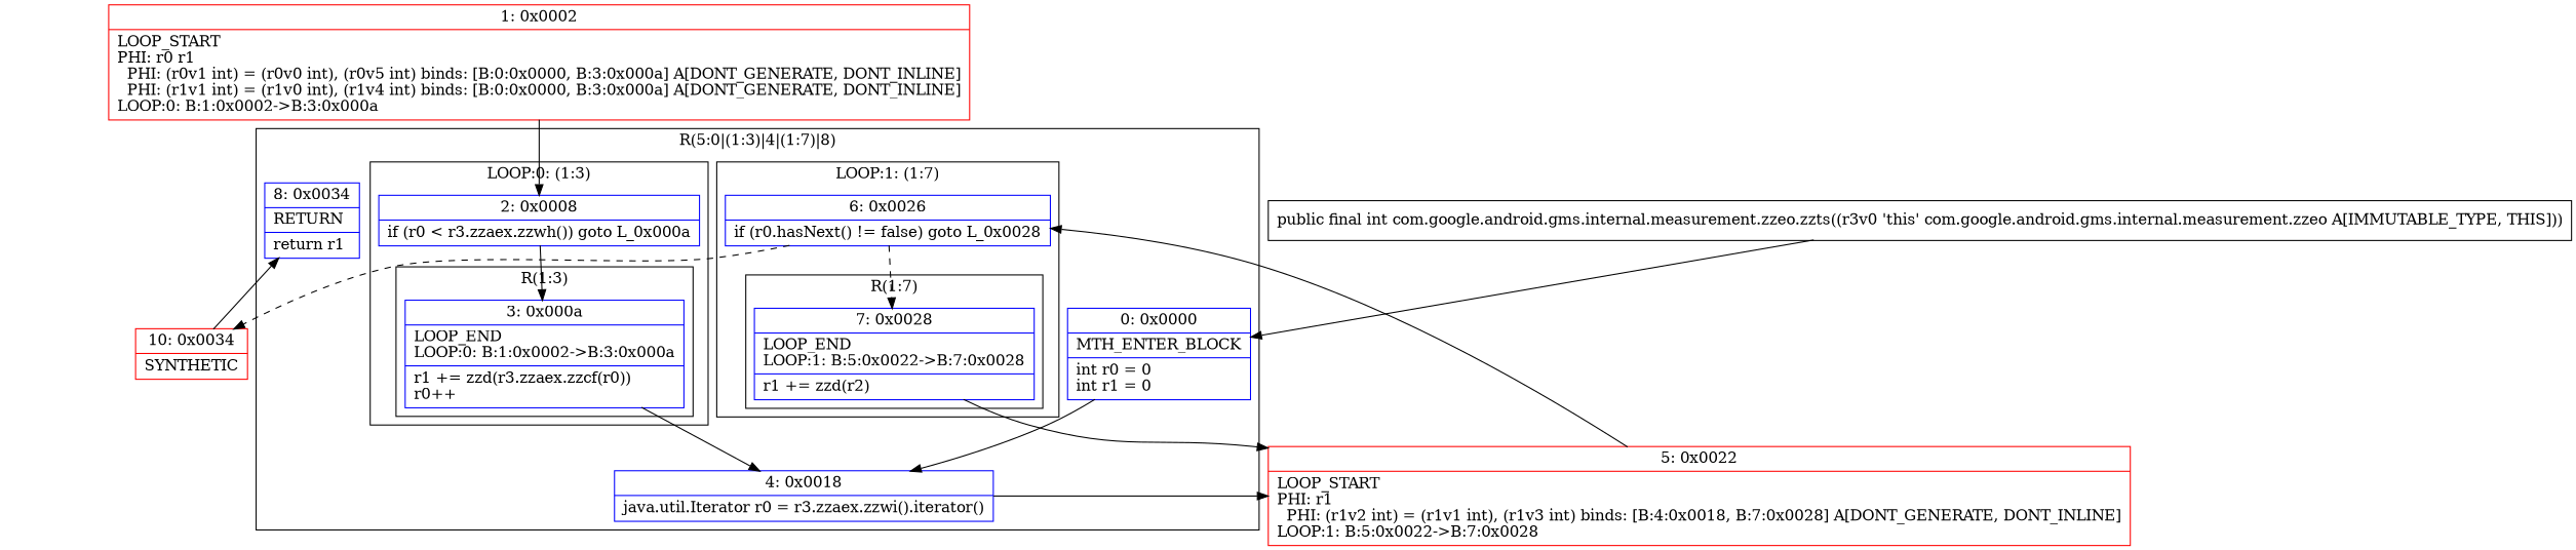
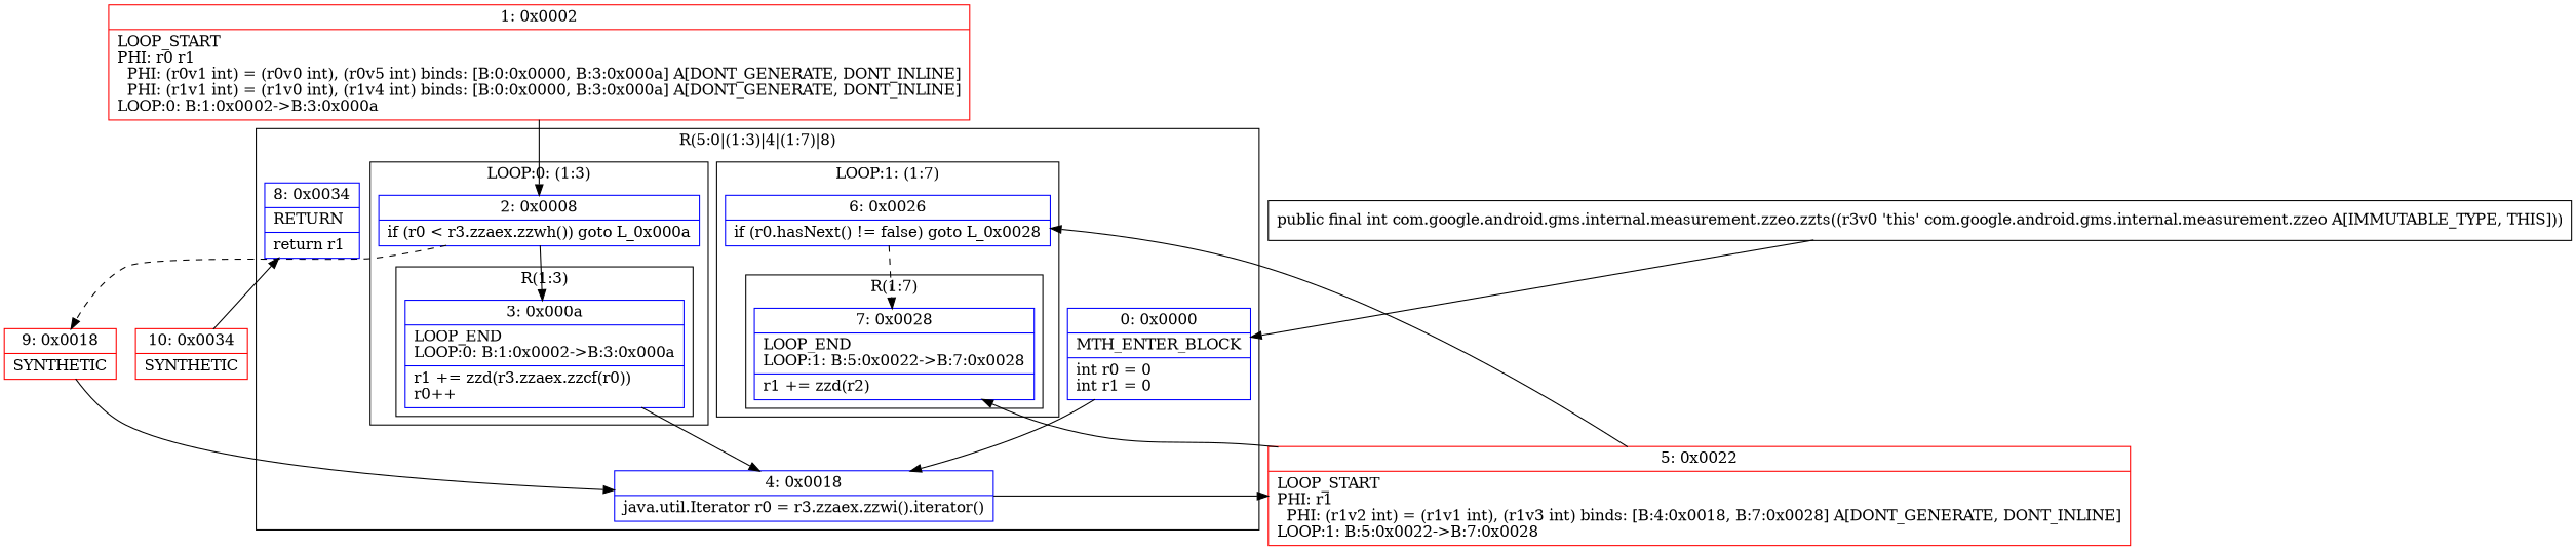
  digraph {
    node [color=blue shape=record]
    n1 [label="{3\:\ 0x000a|LOOP_END\lLOOP:0: B:1:0x0002\-\>B:3:0x000a\l|r1 += zzd(r3.zzaex.zzcf(r0))\lr0++\l}"]
    n2 [label="{2\:\ 0x0008|if (r0 \< r3.zzaex.zzwh()) goto L_0x000a\l}"]
    n3 [label="{7\:\ 0x0028|LOOP_END\lLOOP:1: B:5:0x0022\-\>B:7:0x0028\l|r1 += zzd(r2)\l}"]
    n4 [label="{6\:\ 0x0026|if (r0.hasNext() != false) goto L_0x0028\l}"]
    n5 [label="{0\:\ 0x0000|MTH_ENTER_BLOCK\l|int r0 = 0\lint r1 = 0\l}"]
    n6 [label="{4\:\ 0x0018|java.util.Iterator r0 = r3.zzaex.zzwi().iterator()\l}"]
    n7 [label="{8\:\ 0x0034|RETURN\l|return r1\l}"]
+   n8 [color=red label="{9\:\ 0x0018|SYNTHETIC\l}"]
    n9 [color=red label="{5\:\ 0x0022|LOOP_START\lPHI: r1 \l  PHI: (r1v2 int) = (r1v1 int), (r1v3 int) binds: [B:4:0x0018, B:7:0x0028] A[DONT_GENERATE, DONT_INLINE]\lLOOP:1: B:5:0x0022\-\>B:7:0x0028\l}"]
    n10 [color=red label="{10\:\ 0x0034|SYNTHETIC\l}"]
    n11 [color=red label="{1\:\ 0x0002|LOOP_START\lPHI: r0 r1 \l  PHI: (r0v1 int) = (r0v0 int), (r0v5 int) binds: [B:0:0x0000, B:3:0x000a] A[DONT_GENERATE, DONT_INLINE]\l  PHI: (r1v1 int) = (r1v0 int), (r1v4 int) binds: [B:0:0x0000, B:3:0x000a] A[DONT_GENERATE, DONT_INLINE]\lLOOP:0: B:1:0x0002\-\>B:3:0x000a\l}"]
    n12 [label="{public final int com.google.android.gms.internal.measurement.zzeo.zzts((r3v0 'this' com.google.android.gms.internal.measurement.zzeo A[IMMUTABLE_TYPE, THIS])) }" color=""]
    subgraph cluster_1 {
      label="R(5:0|(1:3)|4|(1:7)|8)"
      n5
      n6
      n7
      subgraph cluster_2 {
        label="LOOP:0: (1:3)"
        n2
        subgraph cluster_3 {
          label="R(1:3)"
          n1
        }
      }
      subgraph cluster_4 {
        label="LOOP:1: (1:7)"
        n4
        subgraph cluster_5 {
          label="R(1:7)"
          n3
        }
      }
    }
    n1 -> n6
    n2 -> n1
-   n3 -> n9
+   n2 -> n8 [style=dashed]
+   n9 -> n3
    n4 -> n3 [style=dashed]
-   n4 -> n10 [style=dashed]
    n5 -> n6
    n6 -> n9
+   n8 -> n6
    n9 -> n4
    n10 -> n7
    n11 -> n2
    n12 -> n5
  }
